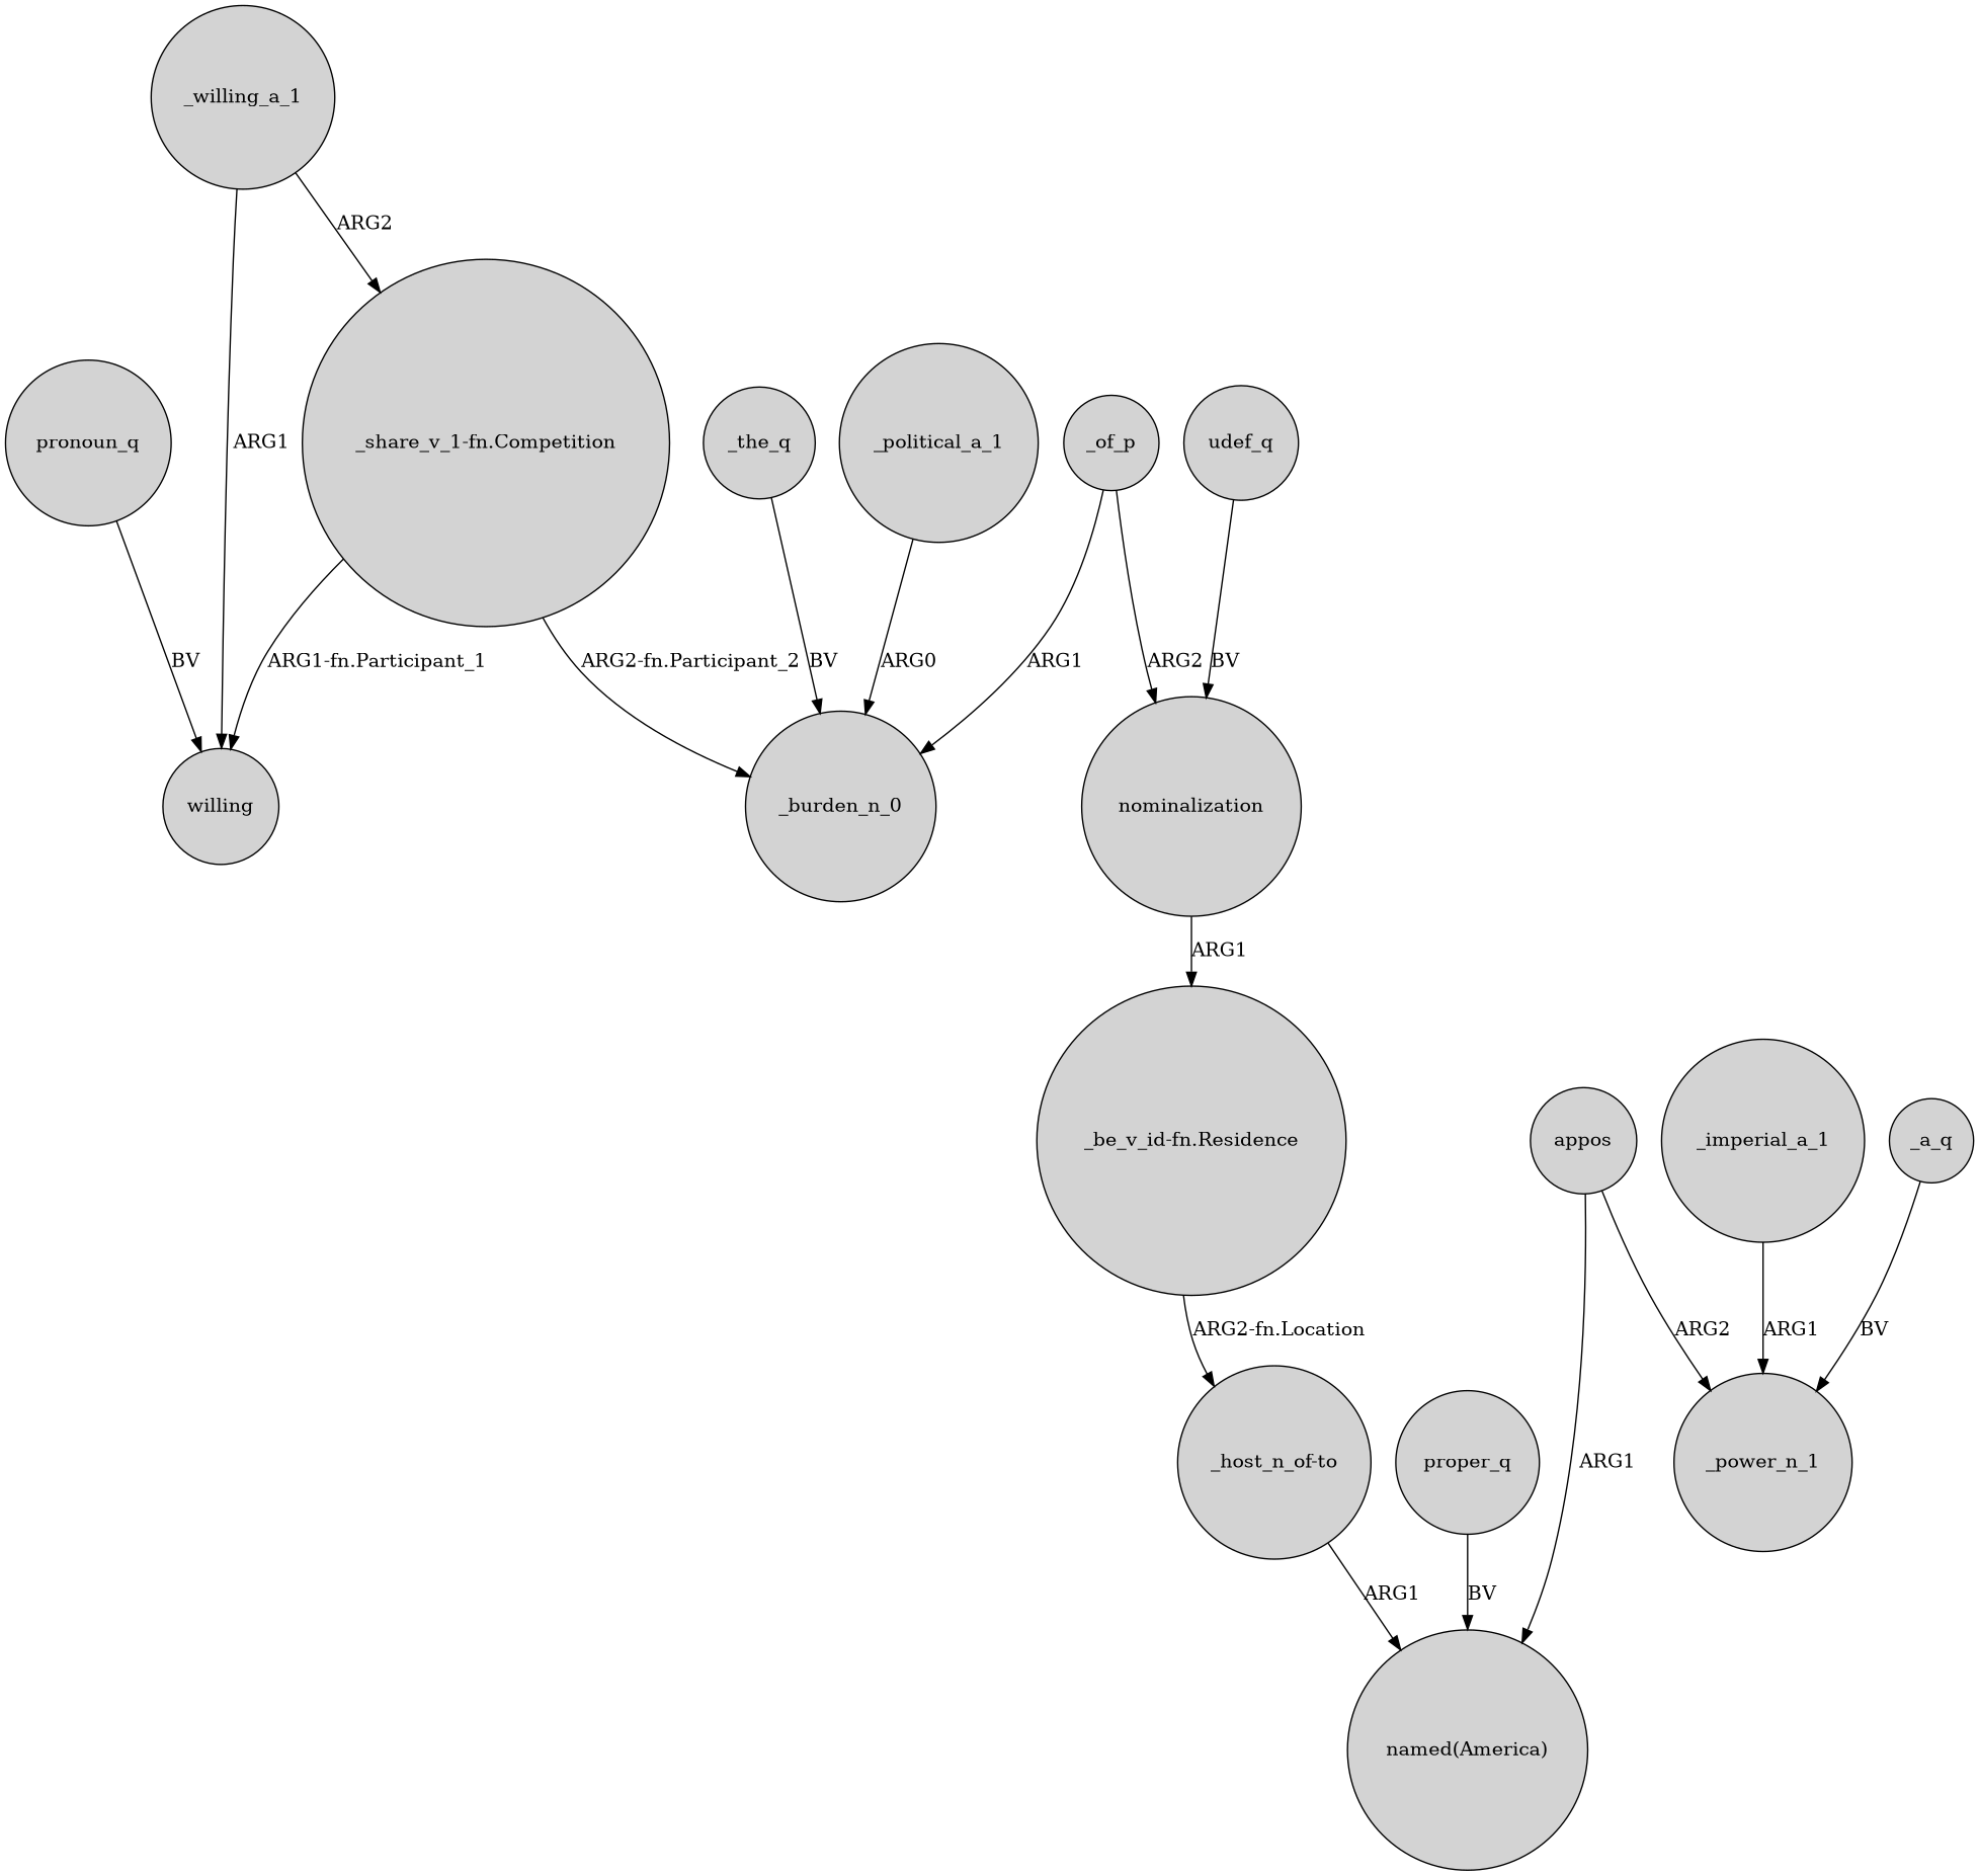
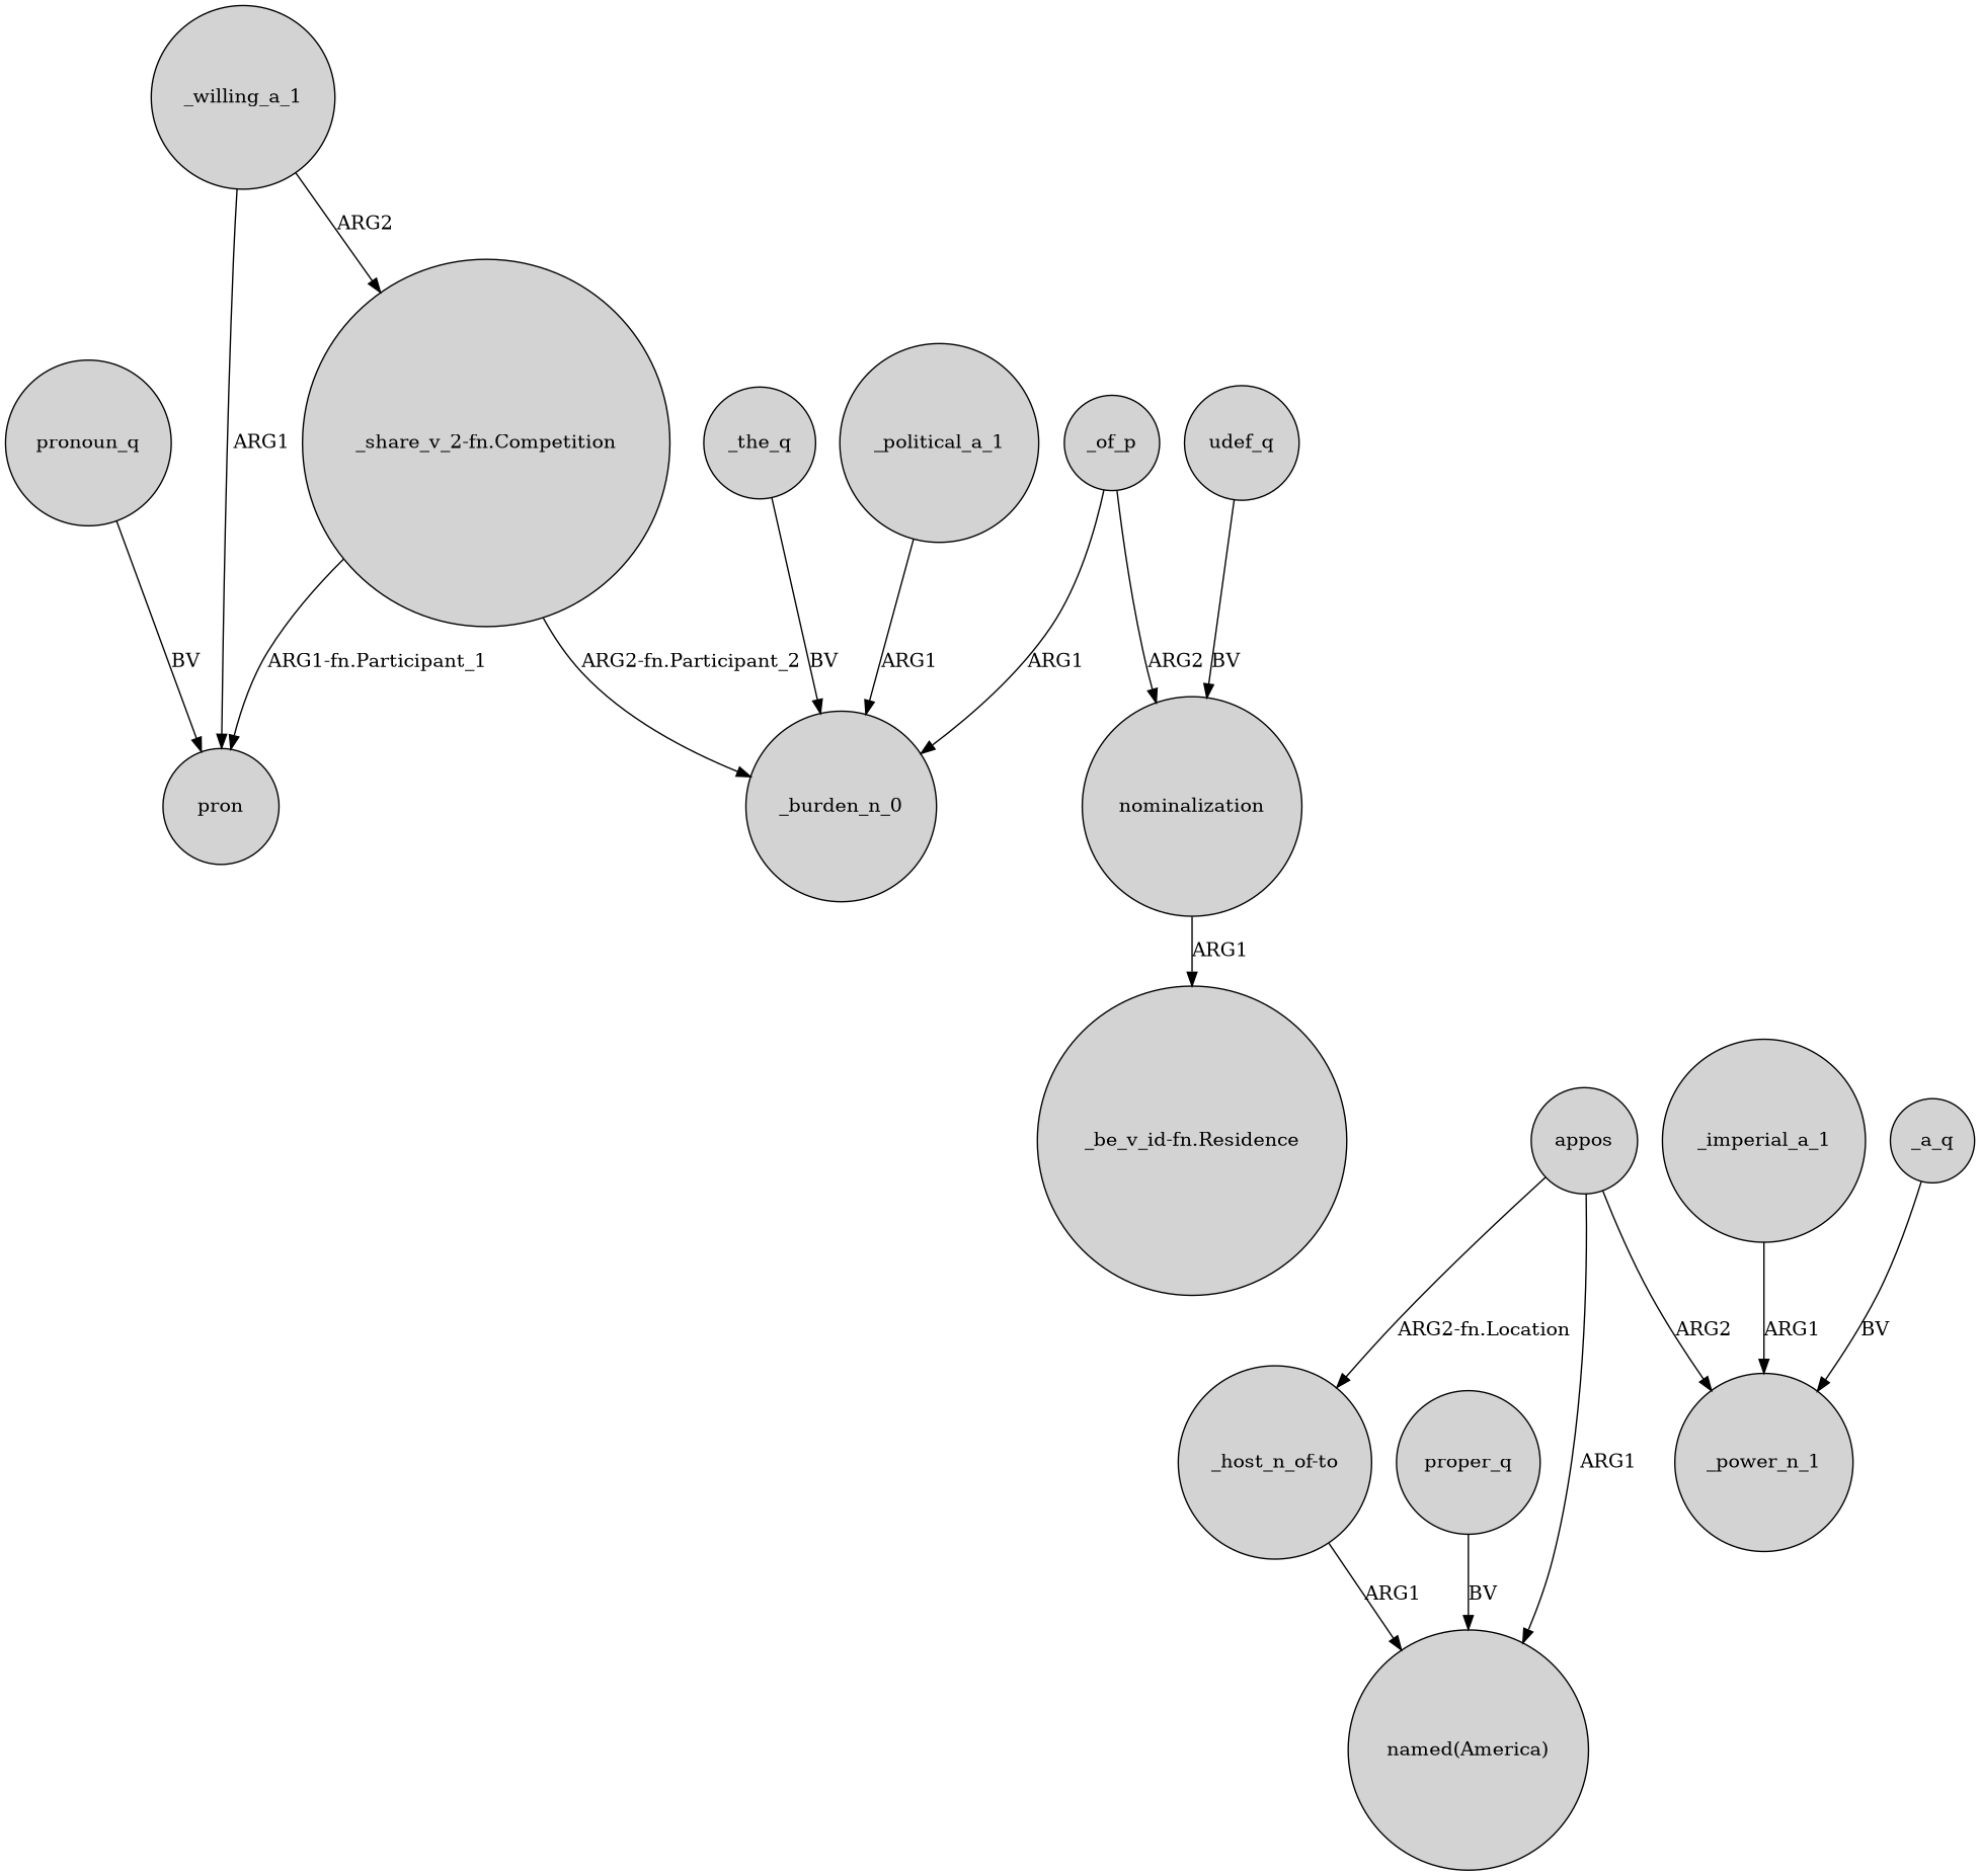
  digraph {
    node [shape=circle style=filled]
    _willing_a_1
-   "_share_v_1-fn.Competition"
-   pron [label=willing]
+   "_share_v_1-fn.Competition" [label="_share_v_2-fn.Competition"]
+   pron
    n4 [label=_burden_n_0]
    nominalization
    "_be_v_id-fn.Residence"
    "_host_n_of-to"
    "named(America)"
    udef_q
    proper_q
    _political_a_1
    _imperial_a_1
    _power_n_1
    appos
    _of_p
    pronoun_q
    _a_q
    _the_q
    _willing_a_1 -> "_share_v_1-fn.Competition" [label=ARG2]
    _willing_a_1 -> pron [label=ARG1]
    "_share_v_1-fn.Competition" -> pron [label="ARG1-fn.Participant_1"]
    "_share_v_1-fn.Competition" -> n4 [label="ARG2-fn.Participant_2"]
    nominalization -> "_be_v_id-fn.Residence" [label=ARG1]
-   "_be_v_id-fn.Residence" -> "_host_n_of-to" [label="ARG2-fn.Location"]
+   appos -> "_host_n_of-to" [label="ARG2-fn.Location"]
    "_host_n_of-to" -> "named(America)" [label=ARG1]
    udef_q -> nominalization [label=BV]
    proper_q -> "named(America)" [label=BV]
-   _political_a_1 -> n4 [label=ARG0]
+   _political_a_1 -> n4 [label=ARG1]
    _imperial_a_1 -> _power_n_1 [label=ARG1]
    appos -> "named(America)" [label=ARG1]
    appos -> _power_n_1 [label=ARG2]
    _of_p -> n4 [label=ARG1]
    _of_p -> nominalization [label=ARG2]
    pronoun_q -> pron [label=BV]
    _a_q -> _power_n_1 [label=BV]
    _the_q -> n4 [label=BV]
  }
